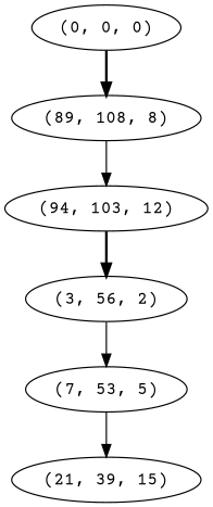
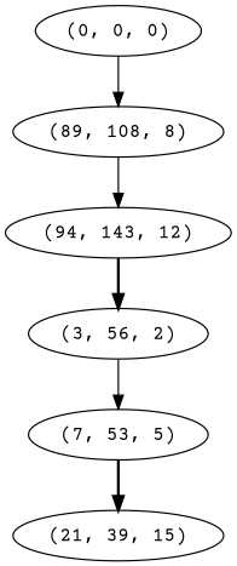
  digraph {
    fontname="Courier Prime"
    node [fontname="Courier Prime"]
    edge [fontname="Courier Prime" style=solid]
    "(0, 0, 0)"
    "(89, 108, 8)"
    "(3, 56, 2)"
    "(7, 53, 5)"
-   "(94, 103, 12)"
+   "(94, 103, 12)" [label="(94, 143, 12)"]
    "(21, 39, 15)"
-   "(0, 0, 0)" -> "(89, 108, 8)" [style=bold]
+   "(0, 0, 0)" -> "(89, 108, 8)"
    "(89, 108, 8)" -> "(94, 103, 12)"
    "(3, 56, 2)" -> "(7, 53, 5)"
-   "(7, 53, 5)" -> "(21, 39, 15)"
+   "(7, 53, 5)" -> "(21, 39, 15)" [style=bold]
    "(94, 103, 12)" -> "(3, 56, 2)" [style=bold]
  }
